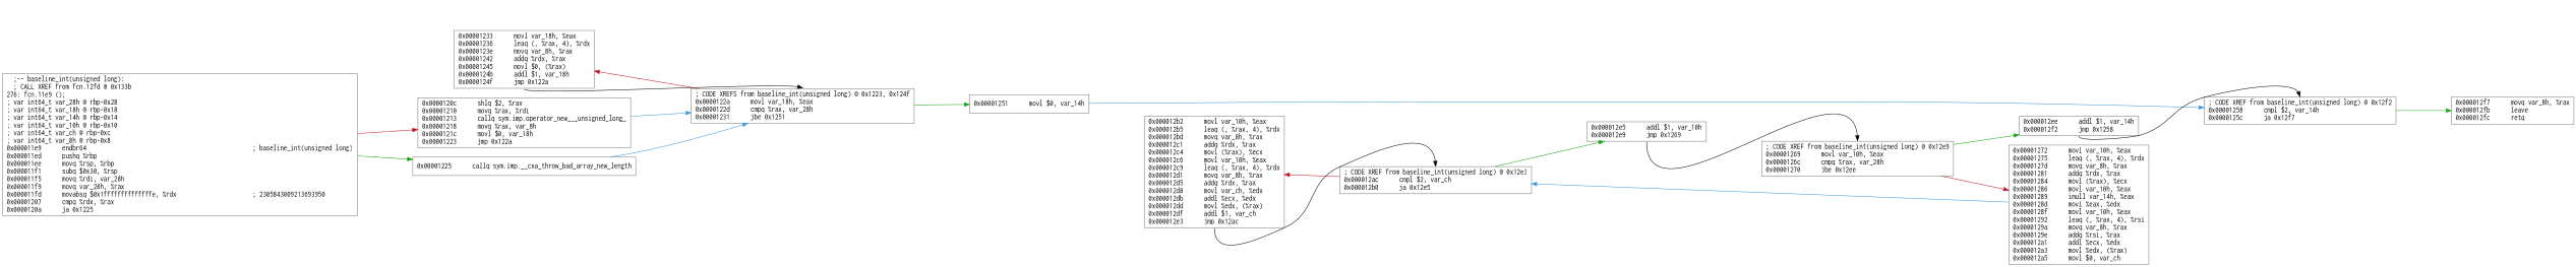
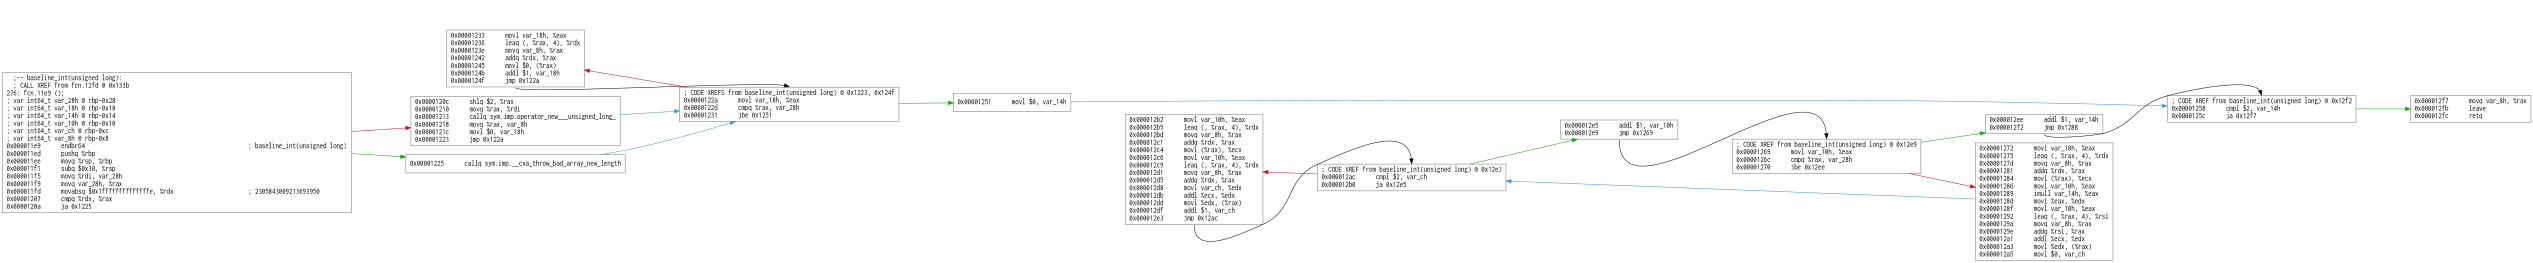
  digraph {
    rankdir=LR
    ranksep=1.5
    node [color="#767676" fillcolor=white fontname=Courier shape=box style=filled]
    edge [arrowhead=normal]
    n1 [label="0x00001233      movl var_18h, %eax\l0x00001236      leaq (, %rax, 4), %rdx\l0x0000123e      movq var_8h, %rax\l0x00001242      addq %rdx, %rax\l0x00001245      movl $0, (%rax)\l0x0000124b      addl $1, var_18h\l0x0000124f      jmp 0x122a\l"]
    rank1 [fillcolor=gray style=invis color="" fontname=""]
    n3 [label="0x00001251      movl $0, var_14h\l"]
    rank2 [fillcolor=gray style=invis color="" fontname=""]
    n5 [label="0x000012b2      movl var_10h, %eax\l0x000012b5      leaq (, %rax, 4), %rdx\l0x000012bd      movq var_8h, %rax\l0x000012c1      addq %rdx, %rax\l0x000012c4      movl (%rax), %ecx\l0x000012c6      movl var_10h, %eax\l0x000012c9      leaq (, %rax, 4), %rdx\l0x000012d1      movq var_8h, %rax\l0x000012d5      addq %rdx, %rax\l0x000012d8      movl var_ch, %edx\l0x000012db      addl %ecx, %edx\l0x000012dd      movl %edx, (%rax)\l0x000012df      addl $1, var_ch\l0x000012e3      jmp 0x12ac\l"]
    rank3 [fillcolor=gray style=invis color="" fontname=""]
    n7 [label="0x000012e5      addl $1, var_10h\l0x000012e9      jmp 0x1269\l"]
    rank4 [fillcolor=gray style=invis color="" fontname=""]
-   n9 [label="0x000012ee      addl $1, var_14h\l0x000012f2      jmp 0x1258\l"]
+   n9 [label="0x000012ee      addl $1, var_14h\l0x000012f2      jmp 0x1288\l"]
    rank5 [fillcolor=gray style=invis color="" fontname=""]
    n11 [label="0x000012f7      movq var_8h, %rax\l0x000012fb      leave\l0x000012fc      retq\l"]
    rank6 [fillcolor=gray style=invis color="" fontname=""]
    n13 [label="; CODE XREFS from baseline_int(unsigned long) @ 0x1223, 0x124f\l0x0000122a      movl var_18h, %eax\l0x0000122d      cmpq %rax, var_28h\l0x00001231      jbe 0x1251\l"]
    n14 [label="; CODE XREF from baseline_int(unsigned long) @ 0x12f2\l0x00001258      cmpl $2, var_14h\l0x0000125c      ja 0x12f7\l"]
    n15 [label="; CODE XREF from baseline_int(unsigned long) @ 0x12e3\l0x000012ac      cmpl $2, var_ch\l0x000012b0      ja 0x12e5\l"]
    n16 [label="; CODE XREF from baseline_int(unsigned long) @ 0x12e9\l0x00001269      movl var_10h, %eax\l0x0000126c      cmpq %rax, var_28h\l0x00001270      jbe 0x12ee\l"]
    n17 [label="0x00001272      movl var_10h, %eax\l0x00001275      leaq (, %rax, 4), %rdx\l0x0000127d      movq var_8h, %rax\l0x00001281      addq %rdx, %rax\l0x00001284      movl (%rax), %ecx\l0x00001286      movl var_10h, %eax\l0x00001289      imull var_14h, %eax\l0x0000128d      movl %eax, %edx\l0x0000128f      movl var_10h, %eax\l0x00001292      leaq (, %rax, 4), %rsi\l0x0000129a      movq var_8h, %rax\l0x0000129e      addq %rsi, %rax\l0x000012a1      addl %ecx, %edx\l0x000012a3      movl %edx, (%rax)\l0x000012a5      movl $0, var_ch\l"]
    n18 [label="  ;-- baseline_int(unsigned long):\l  ; CALL XREF from fcn.12fd @ 0x133b\l276: fcn.11e9 ();\l; var int64_t var_28h @ rbp-0x28\l; var int64_t var_18h @ rbp-0x18\l; var int64_t var_14h @ rbp-0x14\l; var int64_t var_10h @ rbp-0x10\l; var int64_t var_ch @ rbp-0xc\l; var int64_t var_8h @ rbp-0x8\l0x000011e9      endbr64                                                ; baseline_int(unsigned long)\l0x000011ed      pushq %rbp\l0x000011ee      movq %rsp, %rbp\l0x000011f1      subq $0x30, %rsp\l0x000011f5      movq %rdi, var_28h\l0x000011f9      movq var_28h, %rax\l0x000011fd      movabsq $0x1ffffffffffffffe, %rdx                      ; 2305843009213693950\l0x00001207      cmpq %rdx, %rax\l0x0000120a      ja 0x1225\l"]
    n19 [label="0x0000120c      shlq $2, %rax\l0x00001210      movq %rax, %rdi\l0x00001213      callq sym.imp.operator_new___unsigned_long_\l0x00001218      movq %rax, var_8h\l0x0000121c      movl $0, var_18h\l0x00001223      jmp 0x122a\l"]
    n20 [label="0x00001225      callq sym.imp.__cxa_throw_bad_array_new_length\l"]
    subgraph sub_1 {
      rank=same
      n1
      rank1
    }
    subgraph sub_2 {
      rank=same
      n3
      rank2
    }
    subgraph sub_3 {
      rank=same
      n5
      rank3
    }
    subgraph sub_4 {
      rank=same
      n7
      rank4
    }
    subgraph sub_5 {
      rank=same
      n9
      rank5
    }
    subgraph sub_6 {
      rank=same
      n11
      rank6
    }
    n1 -> n13 [headport=n tailport=s]
    rank1 -> n1 [style=invis]
    rank1 -> rank2 [color=white]
    n3 -> n14 [color="#3a96dd"]
    rank2 -> n3 [style=invis]
    rank2 -> rank3 [color=white]
    n5 -> n15 [headport=n tailport=s]
    rank3 -> n5 [style=invis]
    rank3 -> rank4 [color=white]
    n7 -> n16 [headport=n tailport=s]
    rank4 -> n7 [style=invis]
    rank4 -> rank5 [color=white]
    n9 -> n14 [headport=n tailport=s]
    rank5 -> n9 [style=invis]
    rank5 -> rank6 [color=white]
    rank6 -> n11 [style=invis]
    n13 -> n1 [color="#c50f1f"]
    n13 -> n3 [color="#13a10e"]
    n14 -> n11 [color="#13a10e"]
    n15 -> n5 [color="#c50f1f"]
    n15 -> n7 [color="#13a10e"]
    n16 -> n9 [color="#13a10e"]
    n16 -> n17 [color="#c50f1f"]
    n17 -> n15 [color="#3a96dd"]
    n18 -> n19 [color="#c50f1f"]
    n18 -> n20 [color="#13a10e"]
    n19 -> n13 [color="#3a96dd"]
    n20 -> n13 [color="#3a96dd"]
  }
